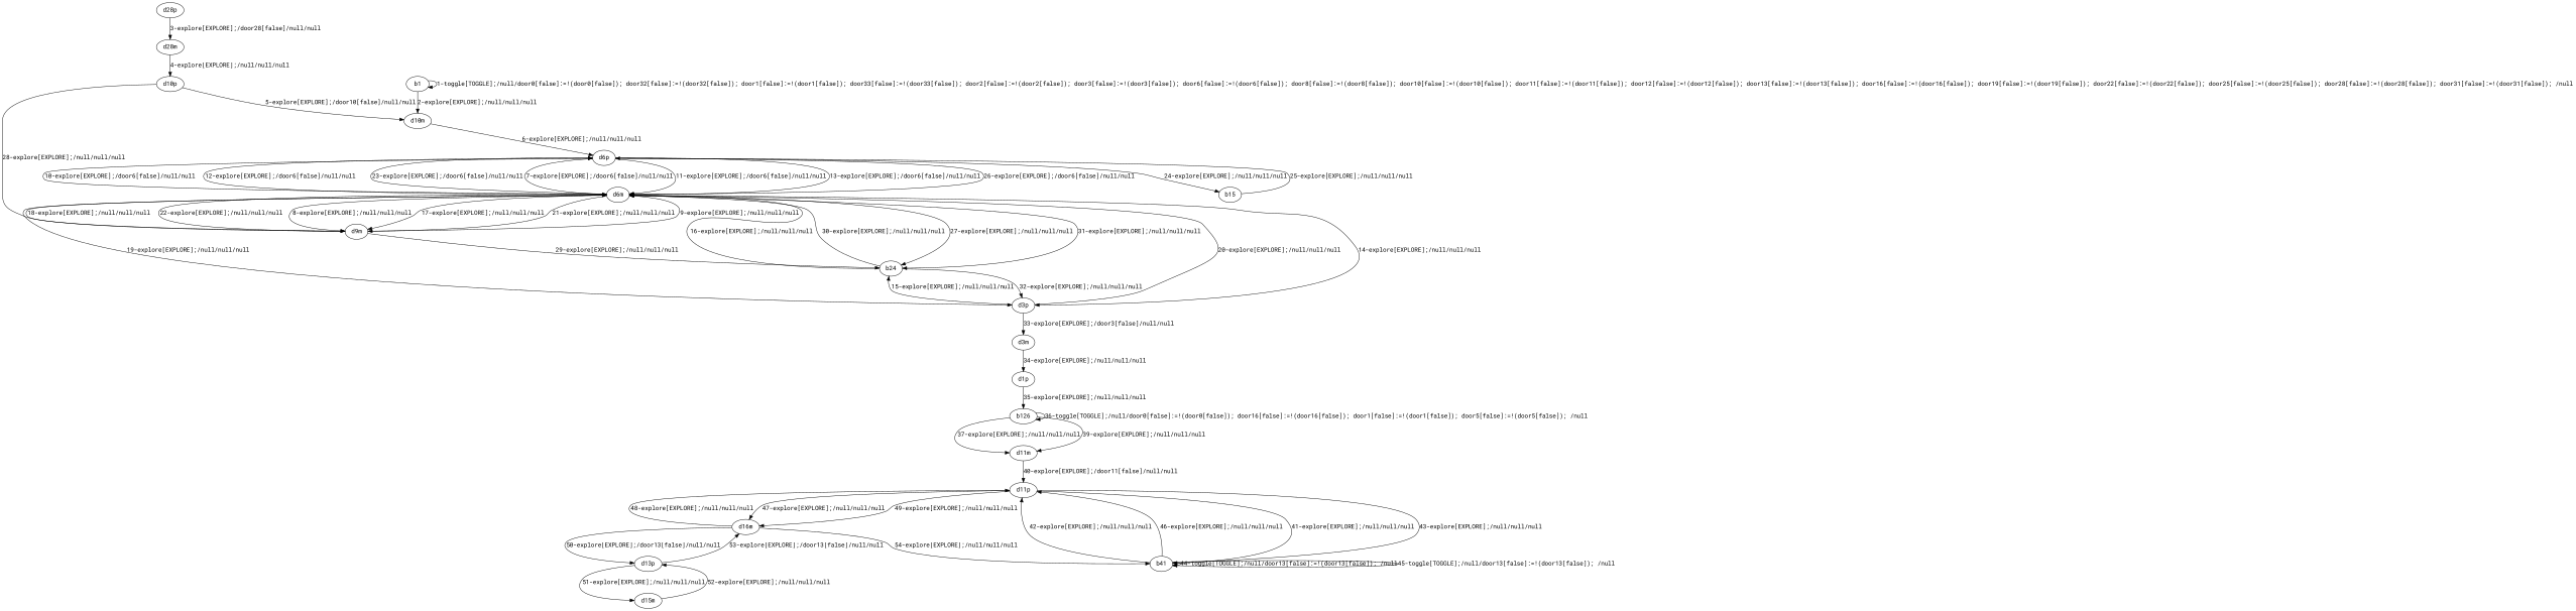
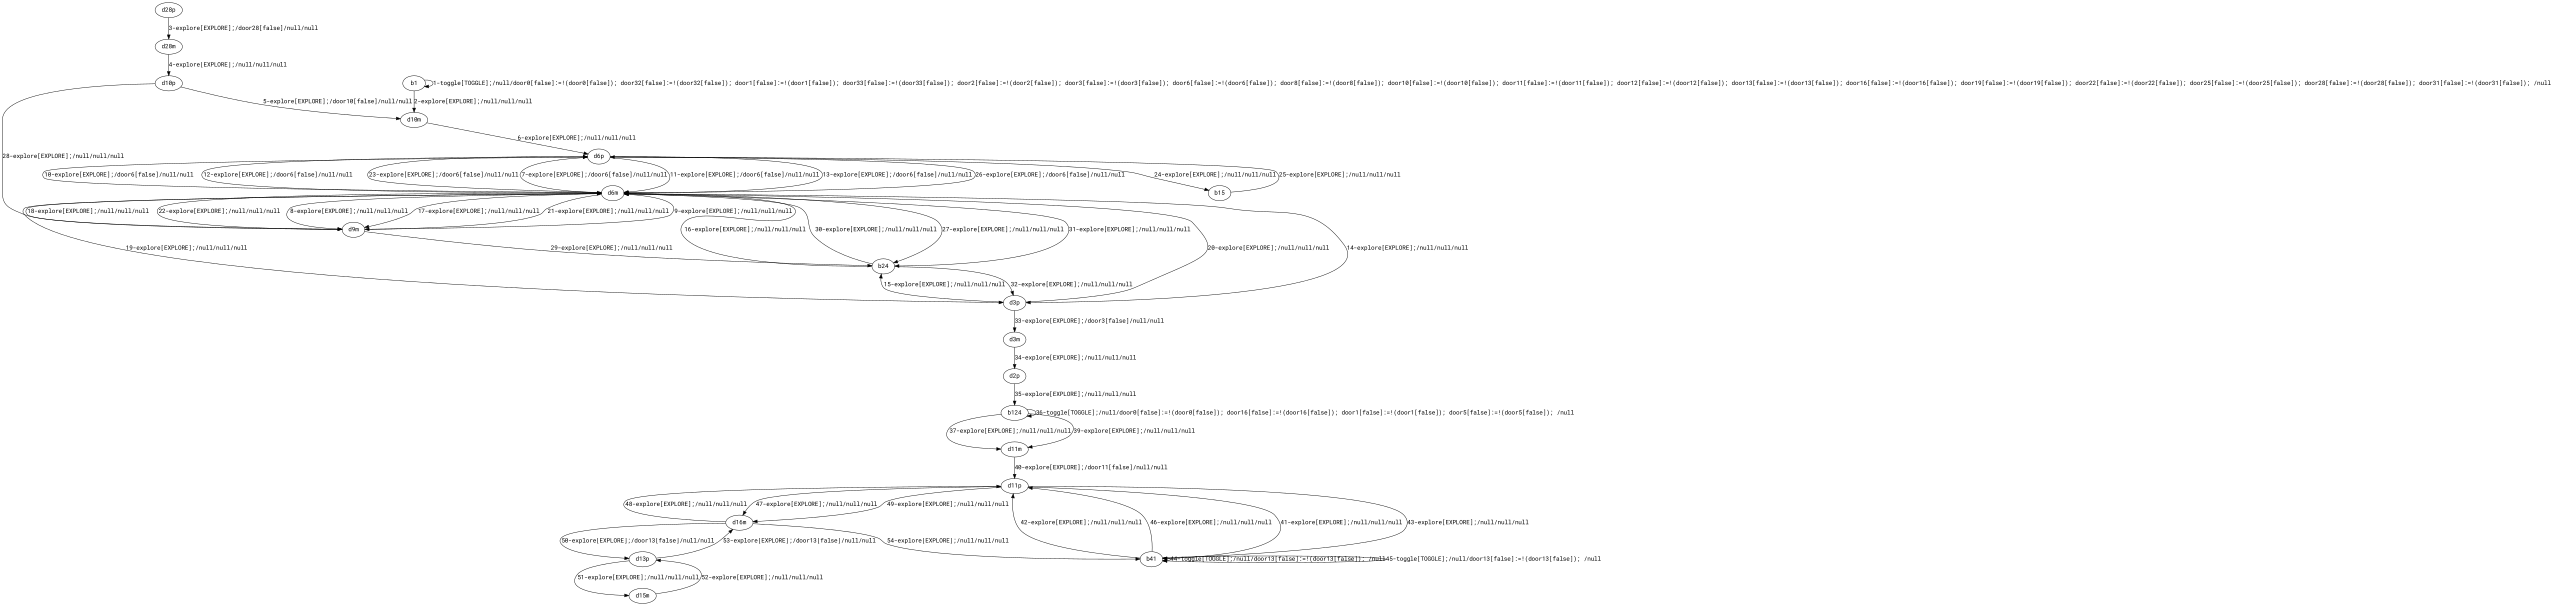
  digraph {
    fontname="Roboto Mono"
    node [fontname="Roboto Mono"]
    edge [fontname="Roboto Mono"]
    b1
    d10m
    d28p
    d28m
    d10p
    d9m
    d6p
    d6m
    b15
    d3p
    b24
    d3m
-   d1p
-   b126
+   d1p [label=d2p]
+   b126 [label=b124]
    d11m
    d11p
    b41
    n18 [label=d16m]
    d13p
    d15m
    b1 -> b1 [label="1-toggle[TOGGLE];/null/door0[false]:=!(door0[false]); door32[false]:=!(door32[false]); door1[false]:=!(door1[false]); door33[false]:=!(door33[false]); door2[false]:=!(door2[false]); door3[false]:=!(door3[false]); door6[false]:=!(door6[false]); door8[false]:=!(door8[false]); door10[false]:=!(door10[false]); door11[false]:=!(door11[false]); door12[false]:=!(door12[false]); door13[false]:=!(door13[false]); door16[false]:=!(door16[false]); door19[false]:=!(door19[false]); door22[false]:=!(door22[false]); door25[false]:=!(door25[false]); door28[false]:=!(door28[false]); door31[false]:=!(door31[false]); /null"]
    b1 -> d10m [label="2-explore[EXPLORE];/null/null/null"]
    d10m -> d6p [label="6-explore[EXPLORE];/null/null/null"]
    d28p -> d28m [label="3-explore[EXPLORE];/door28[false]/null/null"]
    d28m -> d10p [label="4-explore[EXPLORE];/null/null/null"]
    d10p -> d10m [label="5-explore[EXPLORE];/door10[false]/null/null"]
    d10p -> d9m [label="28-explore[EXPLORE];/null/null/null"]
    d9m -> d6m [label="9-explore[EXPLORE];/null/null/null"]
    d9m -> d6m [label="18-explore[EXPLORE];/null/null/null"]
    d9m -> d6m [label="22-explore[EXPLORE];/null/null/null"]
    d9m -> b24 [label="29-explore[EXPLORE];/null/null/null"]
    d6p -> d6m [label="7-explore[EXPLORE];/door6[false]/null/null"]
    d6p -> d6m [label="11-explore[EXPLORE];/door6[false]/null/null"]
    d6p -> d6m [label="13-explore[EXPLORE];/door6[false]/null/null"]
    d6p -> d6m [label="26-explore[EXPLORE];/door6[false]/null/null"]
    d6p -> b15 [label="24-explore[EXPLORE];/null/null/null"]
    d6m -> d9m [label="8-explore[EXPLORE];/null/null/null"]
    d6m -> d9m [label="17-explore[EXPLORE];/null/null/null"]
    d6m -> d9m [label="21-explore[EXPLORE];/null/null/null"]
    d6m -> d6p [label="10-explore[EXPLORE];/door6[false]/null/null"]
    d6m -> d6p [label="12-explore[EXPLORE];/door6[false]/null/null"]
    d6m -> d6p [label="23-explore[EXPLORE];/door6[false]/null/null"]
    d6m -> d3p [label="14-explore[EXPLORE];/null/null/null"]
    d6m -> d3p [label="19-explore[EXPLORE];/null/null/null"]
    d6m -> b24 [label="27-explore[EXPLORE];/null/null/null"]
    d6m -> b24 [label="31-explore[EXPLORE];/null/null/null"]
    b15 -> d6p [label="25-explore[EXPLORE];/null/null/null"]
    d3p -> d6m [label="20-explore[EXPLORE];/null/null/null"]
    d3p -> b24 [label="15-explore[EXPLORE];/null/null/null"]
    d3p -> d3m [label="33-explore[EXPLORE];/door3[false]/null/null"]
    b24 -> d6m [label="16-explore[EXPLORE];/null/null/null"]
    b24 -> d6m [label="30-explore[EXPLORE];/null/null/null"]
    b24 -> d3p [label="32-explore[EXPLORE];/null/null/null"]
    d3m -> d1p [label="34-explore[EXPLORE];/null/null/null"]
    d1p -> b126 [label="35-explore[EXPLORE];/null/null/null"]
    b126 -> b126 [label="36-toggle[TOGGLE];/null/door0[false]:=!(door0[false]); door16[false]:=!(door16[false]); door1[false]:=!(door1[false]); door5[false]:=!(door5[false]); /null"]
    b126 -> d11m [label="37-explore[EXPLORE];/null/null/null"]
    b126 -> d11m [label="39-explore[EXPLORE];/null/null/null"]
    d11m -> d11p [label="40-explore[EXPLORE];/door11[false]/null/null"]
    d11p -> b41 [label="41-explore[EXPLORE];/null/null/null"]
    d11p -> b41 [label="43-explore[EXPLORE];/null/null/null"]
    d11p -> n18 [label="47-explore[EXPLORE];/null/null/null"]
    d11p -> n18 [label="49-explore[EXPLORE];/null/null/null"]
    b41 -> d11p [label="42-explore[EXPLORE];/null/null/null"]
    b41 -> d11p [label="46-explore[EXPLORE];/null/null/null"]
    b41 -> b41 [label="44-toggle[TOGGLE];/null/door13[false]:=!(door13[false]); /null"]
    b41 -> b41 [label="45-toggle[TOGGLE];/null/door13[false]:=!(door13[false]); /null"]
    n18 -> d11p [label="48-explore[EXPLORE];/null/null/null"]
    n18 -> b41 [label="54-explore[EXPLORE];/null/null/null"]
    n18 -> d13p [label="50-explore[EXPLORE];/door13[false]/null/null"]
    d13p -> n18 [label="53-explore[EXPLORE];/door13[false]/null/null"]
    d13p -> d15m [label="51-explore[EXPLORE];/null/null/null"]
    d15m -> d13p [label="52-explore[EXPLORE];/null/null/null"]
  }
